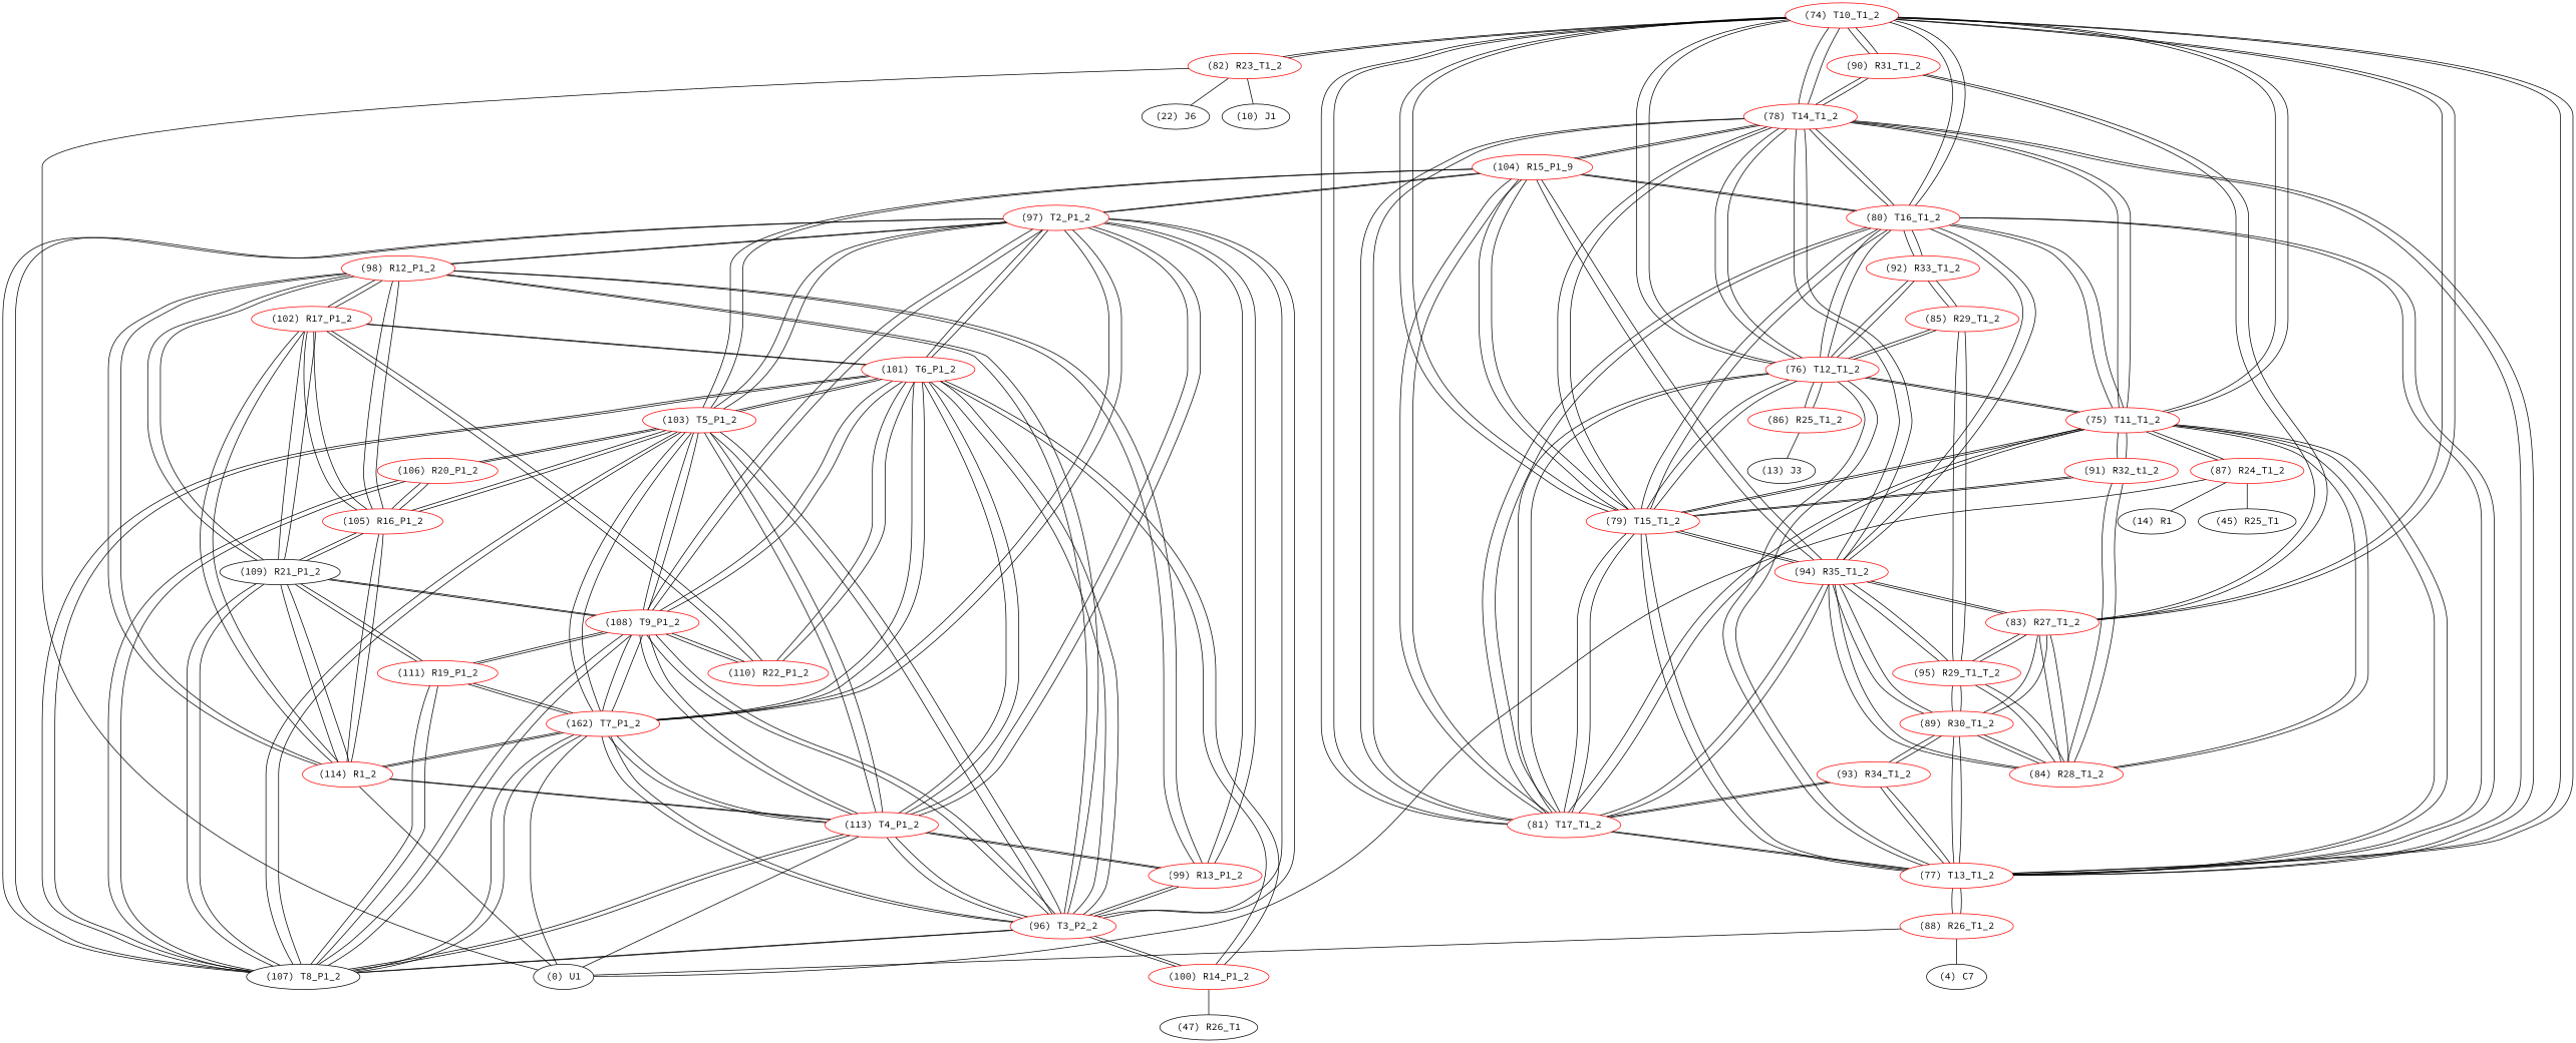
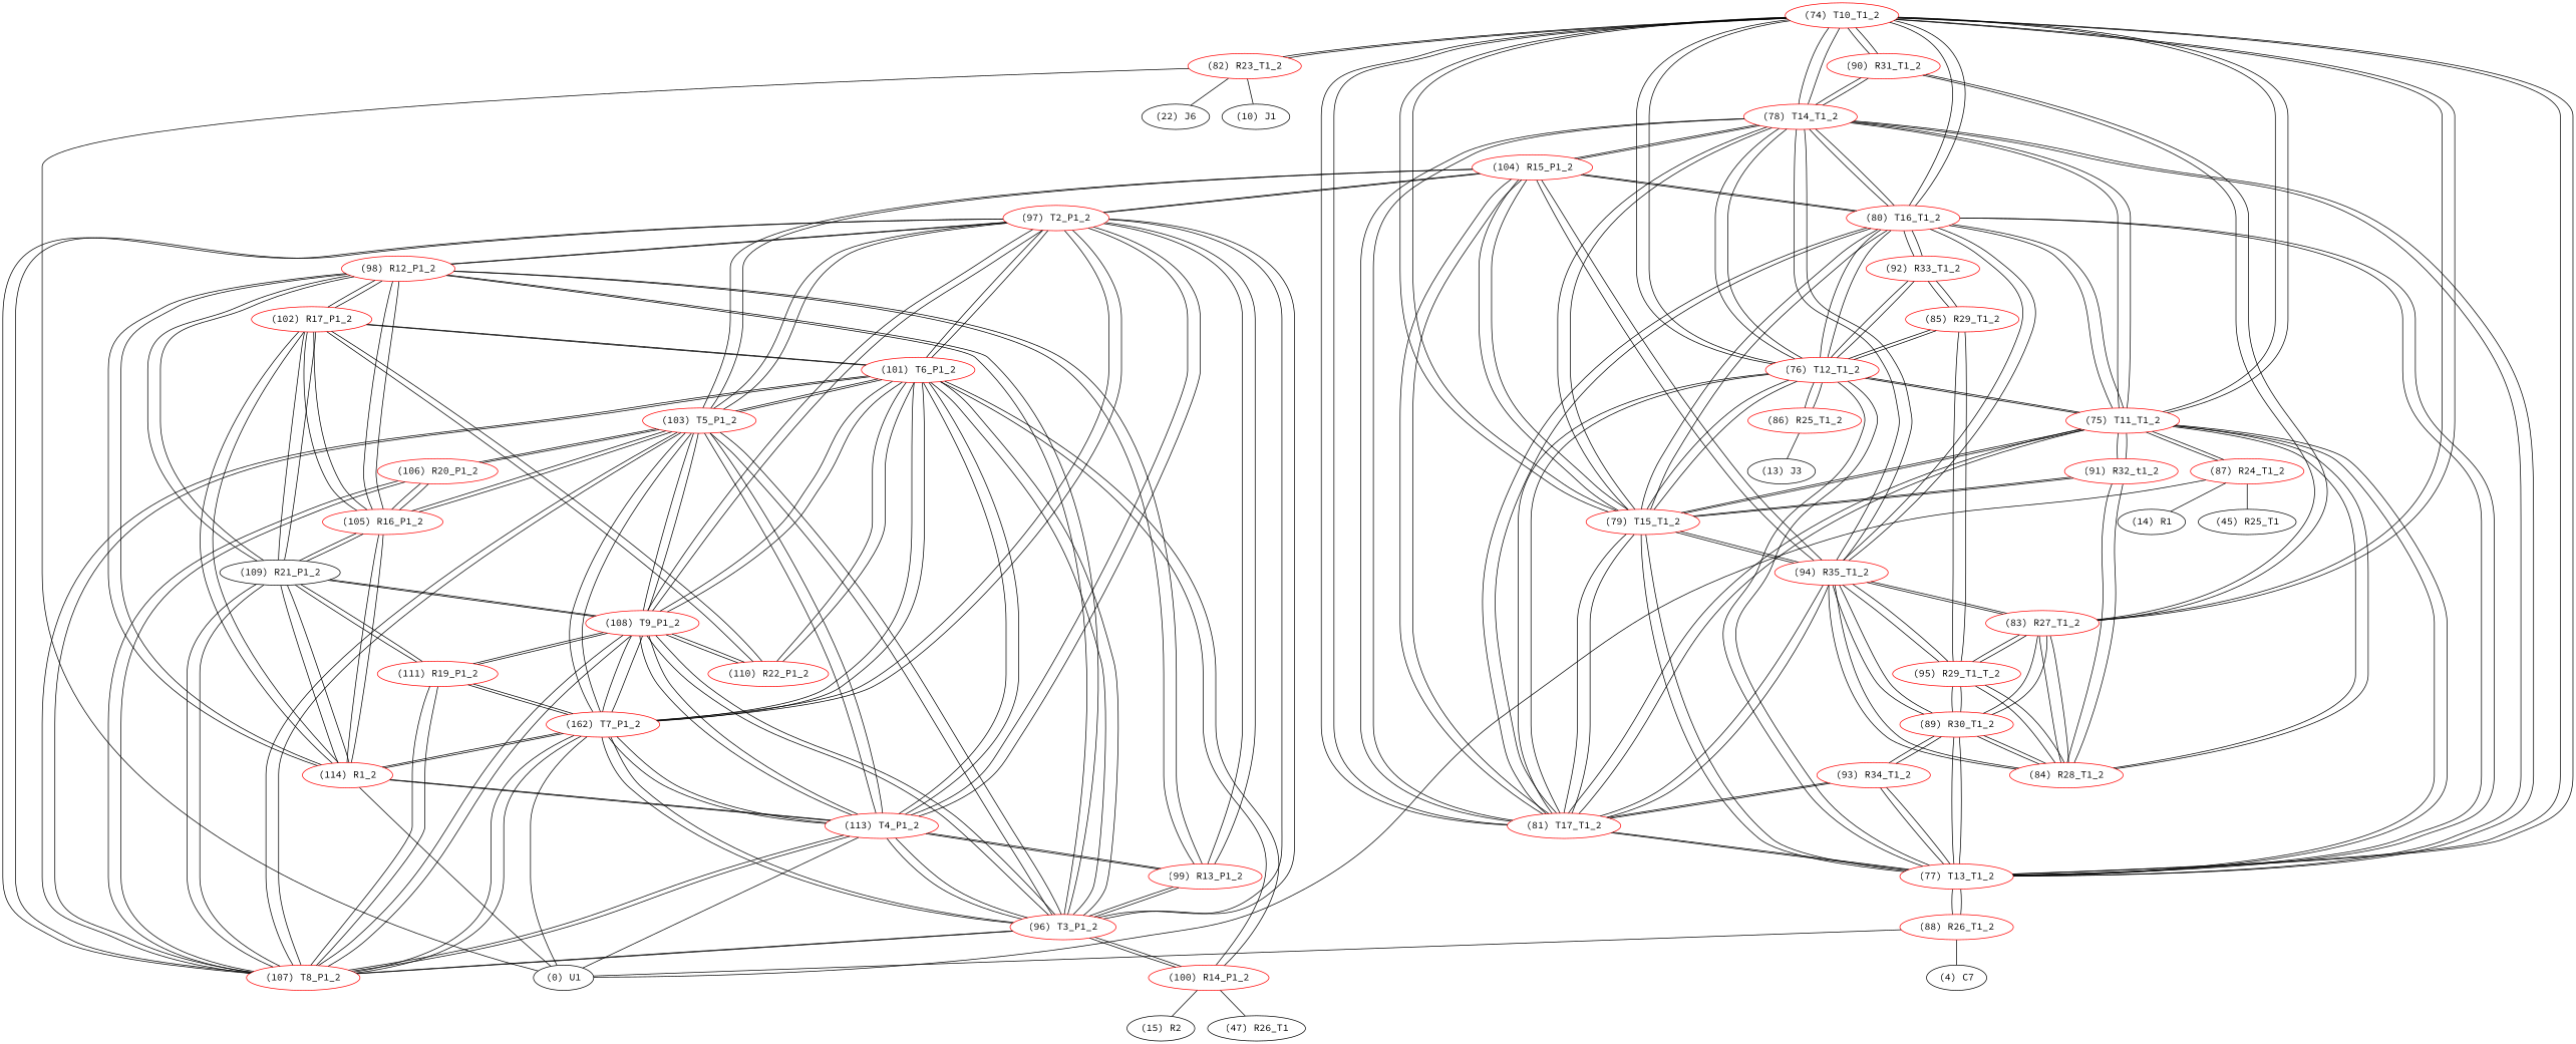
  graph {
    fontname="Source Code Pro"
    node [color=red fontname="Source Code Pro"]
    edge [fontname="Source Code Pro"]
    n1 [label="(74) T10_T1_2"]
    n2 [label="(82) R23_T1_2"]
    n3 [label="(90) R31_T1_2"]
    n4 [label="(83) R27_T1_2"]
    n5 [label="(80) T16_T1_2"]
    n6 [label="(81) T17_T1_2"]
    n7 [label="(79) T15_T1_2"]
    n8 [label="(76) T12_T1_2"]
    n9 [label="(78) T14_T1_2"]
    n10 [label="(77) T13_T1_2"]
    n11 [label="(75) T11_T1_2"]
    n12 [label="(22) J6" color=""]
    n13 [label="(0) U1" color=""]
    n14 [label="(10) J1" color=""]
    n15 [label="(84) R28_T1_2"]
    n16 [label="(89) R30_T1_2"]
    n17 [label="(94) R35_T1_2"]
    n18 [label="(95) R29_T1_T_2"]
    n19 [label="(92) R33_T1_2"]
-   n20 [label="(104) R15_P1_9"]
+   n20 [label="(104) R15_P1_2"]
    n21 [label="(93) R34_T1_2"]
    n22 [label="(91) R32_t1_2"]
    n23 [label="(85) R29_T1_2"]
    n24 [label="(86) R25_T1_2"]
    n25 [label="(88) R26_T1_2"]
    n26 [label="(87) R24_T1_2"]
    n27 [label="(103) T5_P1_2"]
    n28 [label="(97) T2_P1_2"]
    n29 [label="(13) J3" color=""]
    n30 [label="(4) C7" color=""]
    n31 [label="(14) R1" color=""]
    n32 [label="(45) R25_T1" color=""]
-   n33 [label="(96) T3_P2_2"]
+   n33 [label="(96) T3_P1_2"]
    n34 [label="(113) T4_P1_2"]
    n35 [label="(162) T7_P1_2"]
    n36 [label="(108) T9_P1_2"]
-   n37 [color=black label="(107) T8_P1_2"]
+   n37 [label="(107) T8_P1_2"]
    n38 [label="(101) T6_P1_2"]
    n39 [label="(105) R16_P1_2"]
    n40 [label="(106) R20_P1_2"]
    n41 [label="(99) R13_P1_2"]
    n42 [label="(98) R12_P1_2"]
    n43 [label="(100) R14_P1_2"]
    n44 [label="(114) R1_2"]
    n45 [label="(111) R19_P1_2"]
    n46 [color=black label="(109) R21_P1_2"]
    n47 [label="(110) R22_P1_2"]
    n48 [label="(102) R17_P1_2"]
+   n49 [label="(15) R2" color=""]
    n50 [label="(47) R26_T1" color=""]
    n1 -- n2
    n1 -- n3
    n1 -- n4
    n1 -- n5
    n1 -- n6
    n1 -- n7
    n1 -- n8
    n1 -- n9
    n1 -- n10
    n1 -- n11
    n2 -- n1
    n2 -- n12
    n2 -- n13
    n2 -- n14
    n3 -- n1
    n3 -- n4
    n3 -- n9
    n4 -- n1
    n4 -- n3
    n4 -- n15
    n4 -- n16
    n4 -- n17
    n4 -- n18
    n5 -- n1
    n5 -- n6
    n5 -- n7
    n5 -- n8
    n5 -- n9
    n5 -- n10
    n5 -- n11
    n5 -- n17
    n5 -- n19
    n5 -- n20
    n6 -- n1
    n6 -- n5
    n6 -- n7
    n6 -- n8
    n6 -- n9
    n6 -- n10
    n6 -- n11
    n6 -- n17
    n6 -- n20
    n6 -- n21
    n7 -- n1
    n7 -- n5
    n7 -- n6
    n7 -- n8
    n7 -- n9
    n7 -- n10
    n7 -- n11
    n7 -- n17
    n7 -- n20
    n7 -- n22
    n8 -- n1
    n8 -- n5
    n8 -- n6
    n8 -- n7
    n8 -- n9
    n8 -- n10
    n8 -- n11
    n8 -- n19
    n8 -- n23
    n8 -- n24
    n9 -- n1
    n9 -- n3
    n9 -- n5
    n9 -- n6
    n9 -- n7
    n9 -- n8
    n9 -- n10
    n9 -- n11
    n9 -- n17
    n9 -- n20
    n10 -- n1
    n10 -- n5
    n10 -- n6
    n10 -- n7
    n10 -- n8
    n10 -- n9
    n10 -- n11
    n10 -- n16
    n10 -- n21
    n10 -- n25
    n11 -- n1
    n11 -- n5
    n11 -- n6
    n11 -- n7
    n11 -- n8
    n11 -- n9
    n11 -- n10
    n11 -- n15
    n11 -- n22
    n11 -- n26
    n15 -- n4
    n15 -- n11
    n15 -- n16
    n15 -- n17
    n15 -- n18
    n15 -- n22
    n16 -- n4
    n16 -- n10
    n16 -- n15
    n16 -- n17
    n16 -- n18
    n16 -- n21
    n17 -- n4
    n17 -- n5
    n17 -- n6
    n17 -- n7
    n17 -- n9
    n17 -- n15
    n17 -- n16
    n17 -- n18
    n17 -- n20
    n18 -- n4
    n18 -- n15
    n18 -- n16
    n18 -- n17
    n18 -- n23
    n19 -- n5
    n19 -- n8
    n19 -- n23
    n20 -- n5
    n20 -- n6
    n20 -- n7
    n20 -- n9
    n20 -- n17
    n20 -- n27
    n20 -- n28
    n21 -- n6
    n21 -- n10
    n21 -- n16
    n22 -- n7
    n22 -- n11
    n22 -- n15
    n23 -- n8
    n23 -- n18
    n23 -- n19
    n24 -- n8
    n24 -- n29
    n25 -- n10
    n25 -- n13
    n25 -- n30
    n26 -- n11
    n26 -- n13
    n26 -- n31
    n26 -- n32
    n27 -- n20
    n27 -- n28
    n27 -- n33
    n27 -- n34
    n27 -- n35
    n27 -- n36
    n27 -- n37
    n27 -- n38
    n27 -- n39
    n27 -- n40
    n28 -- n20
    n28 -- n27
    n28 -- n33
    n28 -- n34
    n28 -- n35
    n28 -- n36
    n28 -- n37
    n28 -- n38
    n28 -- n41
    n28 -- n42
    n33 -- n27
    n33 -- n28
    n33 -- n34
    n33 -- n35
    n33 -- n36
    n33 -- n37
    n33 -- n38
    n33 -- n41
    n33 -- n42
    n33 -- n43
    n34 -- n13
    n34 -- n27
    n34 -- n28
    n34 -- n33
    n34 -- n35
    n34 -- n36
    n34 -- n37
    n34 -- n38
    n34 -- n41
    n34 -- n44
    n35 -- n13
    n35 -- n27
    n35 -- n28
    n35 -- n33
    n35 -- n34
    n35 -- n36
    n35 -- n37
    n35 -- n38
    n35 -- n44
    n35 -- n45
    n36 -- n27
    n36 -- n28
    n36 -- n33
    n36 -- n34
    n36 -- n35
    n36 -- n37
    n36 -- n38
    n36 -- n45
    n36 -- n46
    n36 -- n47
    n37 -- n27
    n37 -- n28
    n37 -- n33
    n37 -- n34
    n37 -- n35
    n37 -- n36
    n37 -- n38
    n37 -- n40
    n37 -- n45
    n37 -- n46
    n38 -- n27
    n38 -- n28
    n38 -- n33
    n38 -- n34
    n38 -- n35
    n38 -- n36
    n38 -- n37
    n38 -- n43
    n38 -- n47
    n38 -- n48
    n39 -- n27
    n39 -- n40
    n39 -- n42
    n39 -- n44
    n39 -- n46
    n39 -- n48
    n40 -- n27
    n40 -- n37
    n40 -- n39
    n41 -- n28
    n41 -- n33
    n41 -- n34
    n41 -- n42
    n42 -- n28
    n42 -- n33
    n42 -- n39
    n42 -- n41
    n42 -- n44
    n42 -- n46
    n42 -- n48
    n43 -- n33
    n43 -- n38
+   n43 -- n49
    n43 -- n50
    n44 -- n13
    n44 -- n34
    n44 -- n35
    n44 -- n39
    n44 -- n42
    n44 -- n46
    n44 -- n48
    n45 -- n35
    n45 -- n36
    n45 -- n37
    n45 -- n46
    n46 -- n36
    n46 -- n37
    n46 -- n39
    n46 -- n42
    n46 -- n44
    n46 -- n45
    n46 -- n48
    n47 -- n36
    n47 -- n38
    n47 -- n48
    n48 -- n38
    n48 -- n39
    n48 -- n42
    n48 -- n44
    n48 -- n46
    n48 -- n47
  }
